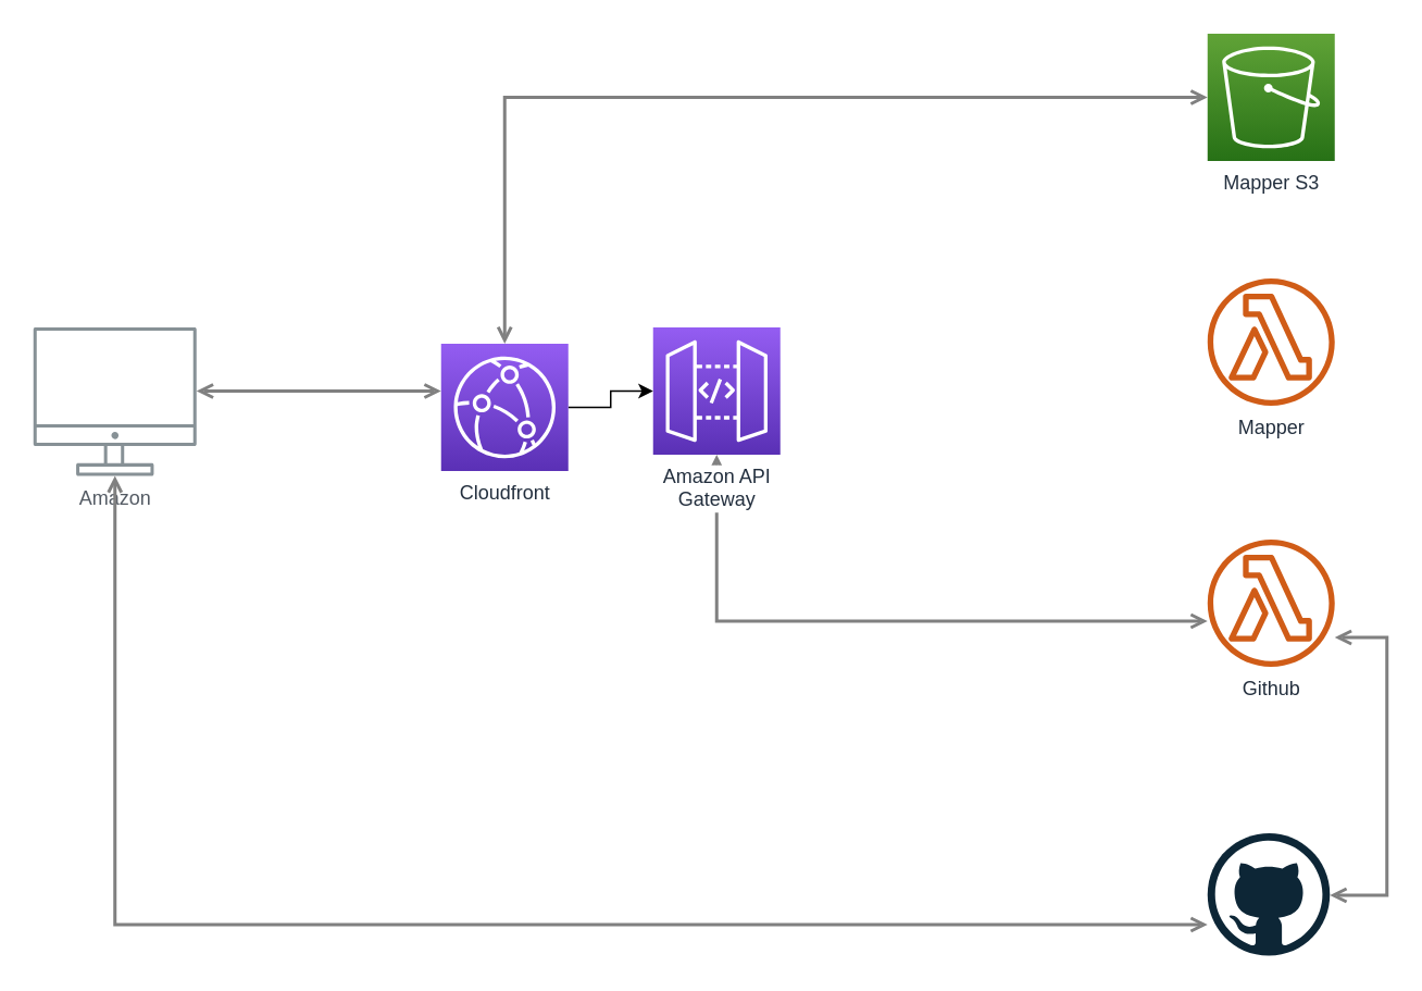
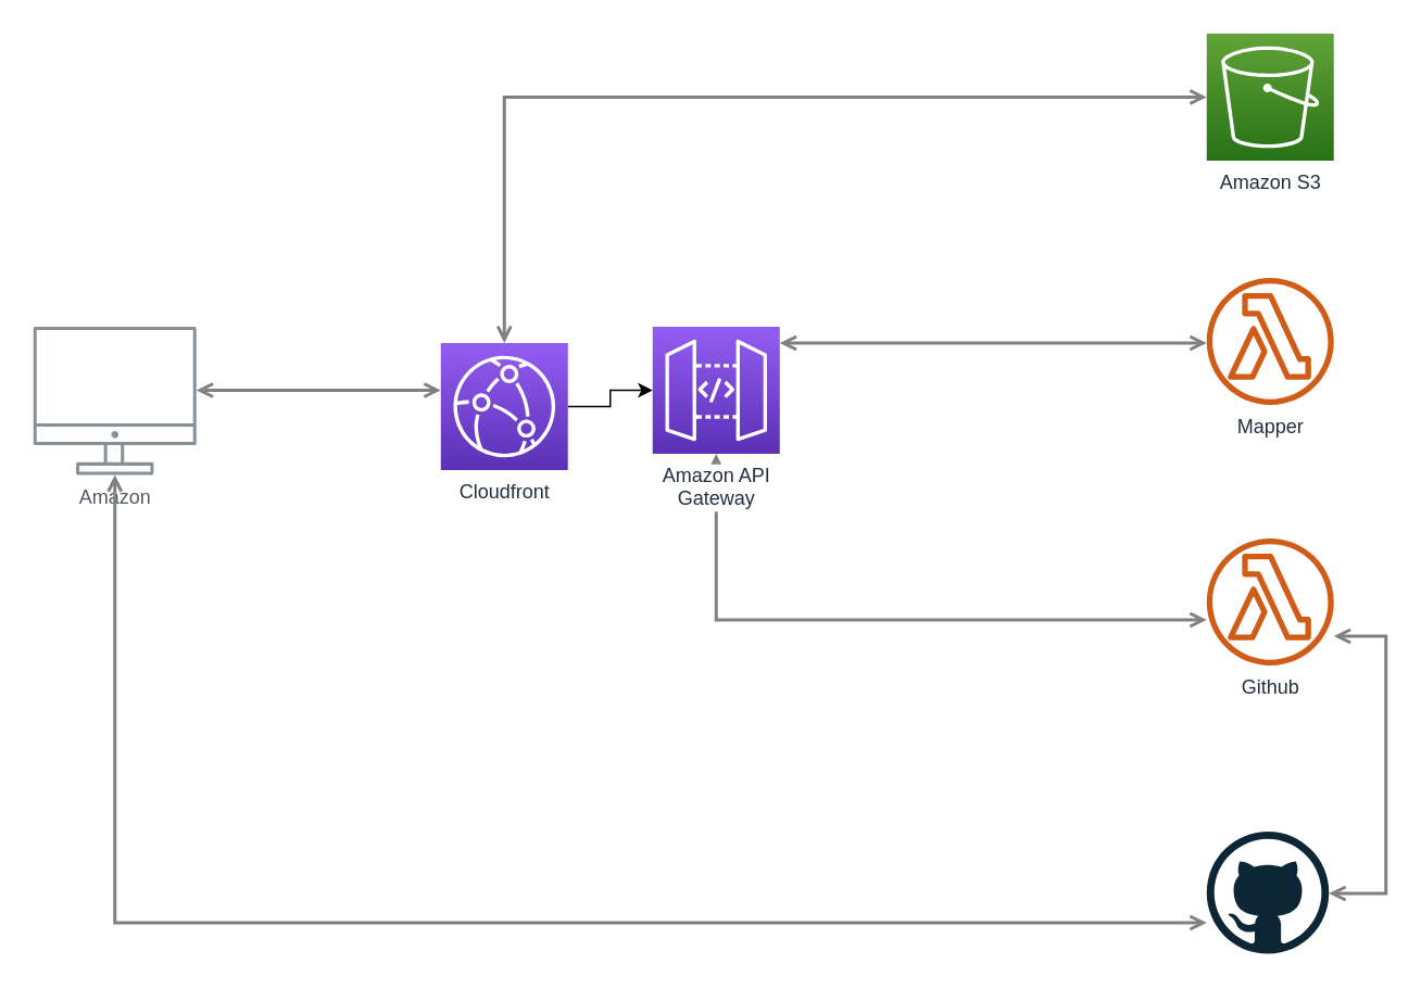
  <mxCell id="0" />
  <mxCell id="1" parent="0" />
  <mxCell id="2" style="edgeStyle=orthogonalEdgeStyle;rounded=0;orthogonalLoop=1;jettySize=auto;html=1;startArrow=open;startFill=0;endArrow=open;endFill=0;strokeWidth=2;strokeColor=#808080;" parent="1" source="5" target="12" edge="1"><mxGeometry relative="1" as="geometry"><Array as="points"><mxPoint x="250" y="239" /><mxPoint x="250" y="239" /></Array></mxGeometry></mxCell>
  <mxCell id="3" style="edgeStyle=orthogonalEdgeStyle;rounded=0;orthogonalLoop=1;jettySize=auto;html=1;startArrow=open;startFill=0;endArrow=open;endFill=0;strokeWidth=2;strokeColor=#808080;" parent="1" source="12" target="8" edge="1"><mxGeometry relative="1" as="geometry"><Array as="points"><mxPoint x="309" y="59" /></Array><mxPoint x="340" y="140" as="sourcePoint" /></mxGeometry></mxCell>
  <mxCell id="4" style="edgeStyle=orthogonalEdgeStyle;rounded=0;orthogonalLoop=1;jettySize=auto;html=1;startArrow=open;startFill=0;endArrow=open;endFill=0;strokeWidth=2;strokeColor=#808080;" parent="1" source="6" target="7" edge="1"><mxGeometry relative="1" as="geometry"><mxPoint x="377.5" y="286.5" as="sourcePoint" /><mxPoint x="510.5" y="286.5" as="targetPoint" /><Array as="points"><mxPoint x="439" y="380" /></Array></mxGeometry></mxCell>
  <mxCell id="5" value="Amazon" style="outlineConnect=0;gradientColor=none;fontColor=#545B64;strokeColor=none;fillColor=#879196;dashed=0;verticalLabelPosition=bottom;verticalAlign=top;align=center;html=1;fontSize=12;fontStyle=0;aspect=fixed;shape=mxgraph.aws4.illustration_desktop;pointerEvents=1;labelBackgroundColor=#ffffff;" parent="1" vertex="1"><mxGeometry x="20" y="200" width="100" height="91" as="geometry" /></mxCell>
  <mxCell id="6" value="Amazon API&lt;br&gt;Gateway&lt;br&gt;" style="outlineConnect=0;fontColor=#232F3E;gradientColor=#945DF2;gradientDirection=north;fillColor=#5A30B5;strokeColor=#ffffff;dashed=0;verticalLabelPosition=bottom;verticalAlign=top;align=center;html=1;fontSize=12;fontStyle=0;aspect=fixed;shape=mxgraph.aws4.resourceIcon;resIcon=mxgraph.aws4.api_gateway;labelBackgroundColor=#ffffff;" parent="1" vertex="1"><mxGeometry x="400" y="200" width="78" height="78" as="geometry" /></mxCell>
  <mxCell id="7" value="Github" style="outlineConnect=0;fontColor=#232F3E;gradientColor=none;fillColor=#D05C17;strokeColor=none;dashed=0;verticalLabelPosition=bottom;verticalAlign=top;align=center;html=1;fontSize=12;fontStyle=0;aspect=fixed;pointerEvents=1;shape=mxgraph.aws4.lambda_function;labelBackgroundColor=#ffffff;" parent="1" vertex="1"><mxGeometry x="740" y="330" width="78" height="78" as="geometry" /></mxCell>
- <mxCell id="8" value="Mapper S3" style="outlineConnect=0;fontColor=#232F3E;gradientColor=#60A337;gradientDirection=north;fillColor=#277116;strokeColor=#ffffff;dashed=0;verticalLabelPosition=bottom;verticalAlign=top;align=center;html=1;fontSize=12;fontStyle=0;aspect=fixed;shape=mxgraph.aws4.resourceIcon;resIcon=mxgraph.aws4.s3;labelBackgroundColor=#ffffff;" parent="1" vertex="1"><mxGeometry x="740" y="20" width="78" height="78" as="geometry" /></mxCell>
+ <mxCell id="8" value="Amazon S3" style="outlineConnect=0;fontColor=#232F3E;gradientColor=#60A337;gradientDirection=north;fillColor=#277116;strokeColor=#ffffff;dashed=0;verticalLabelPosition=bottom;verticalAlign=top;align=center;html=1;fontSize=12;fontStyle=0;aspect=fixed;shape=mxgraph.aws4.resourceIcon;resIcon=mxgraph.aws4.s3;labelBackgroundColor=#ffffff;" parent="1" vertex="1"><mxGeometry x="740" y="20" width="78" height="78" as="geometry" /></mxCell>
  <mxCell id="9" value="Mapper" style="outlineConnect=0;fontColor=#232F3E;gradientColor=none;fillColor=#D05C17;strokeColor=none;dashed=0;verticalLabelPosition=bottom;verticalAlign=top;align=center;html=1;fontSize=12;fontStyle=0;aspect=fixed;pointerEvents=1;shape=mxgraph.aws4.lambda_function;labelBackgroundColor=#ffffff;" parent="1" vertex="1"><mxGeometry x="740" y="170" width="78" height="78" as="geometry" /></mxCell>
+ <mxCell id="10" style="edgeStyle=orthogonalEdgeStyle;rounded=0;orthogonalLoop=1;jettySize=auto;html=1;startArrow=open;startFill=0;endArrow=open;endFill=0;strokeWidth=2;strokeColor=#808080;" parent="1" source="6" target="9" edge="1"><mxGeometry relative="1" as="geometry"><mxPoint x="310" y="401.5" as="sourcePoint" /><mxPoint x="548" y="420" as="targetPoint" /><Array as="points"><mxPoint x="720" y="210" /><mxPoint x="720" y="210" /></Array></mxGeometry></mxCell>
  <mxCell id="11" value="" style="edgeStyle=orthogonalEdgeStyle;rounded=0;orthogonalLoop=1;jettySize=auto;html=1;" parent="1" source="12" target="6" edge="1"><mxGeometry relative="1" as="geometry" /></mxCell>
  <mxCell id="12" value="Cloudfront" style="outlineConnect=0;fontColor=#232F3E;gradientColor=#945DF2;gradientDirection=north;fillColor=#5A30B5;strokeColor=#ffffff;dashed=0;verticalLabelPosition=bottom;verticalAlign=top;align=center;html=1;fontSize=12;fontStyle=0;aspect=fixed;shape=mxgraph.aws4.resourceIcon;resIcon=mxgraph.aws4.cloudfront;" parent="1" vertex="1"><mxGeometry x="270" y="210" width="78" height="78" as="geometry" /></mxCell>
  <mxCell id="13" value="" style="dashed=0;outlineConnect=0;html=1;align=center;labelPosition=center;verticalLabelPosition=bottom;verticalAlign=top;shape=mxgraph.weblogos.github" parent="1" vertex="1"><mxGeometry x="740" y="510" width="75" height="75" as="geometry" /></mxCell>
  <mxCell id="14" style="edgeStyle=orthogonalEdgeStyle;rounded=0;orthogonalLoop=1;jettySize=auto;html=1;startArrow=open;startFill=0;endArrow=open;endFill=0;strokeWidth=2;strokeColor=#808080;" parent="1" source="7" target="13" edge="1"><mxGeometry relative="1" as="geometry"><mxPoint x="500" y="500" as="sourcePoint" /><mxPoint x="750" y="390" as="targetPoint" /><Array as="points"><mxPoint x="850" y="390" /><mxPoint x="850" y="548" /></Array></mxGeometry></mxCell>
  <mxCell id="15" style="edgeStyle=orthogonalEdgeStyle;rounded=0;orthogonalLoop=1;jettySize=auto;html=1;startArrow=open;startFill=0;endArrow=open;endFill=0;strokeWidth=2;strokeColor=#808080;" parent="1" source="5" target="13" edge="1"><mxGeometry relative="1" as="geometry"><mxPoint x="333" y="408" as="sourcePoint" /><mxPoint x="330" y="566" as="targetPoint" /><Array as="points"><mxPoint x="70" y="566" /></Array></mxGeometry></mxCell>
